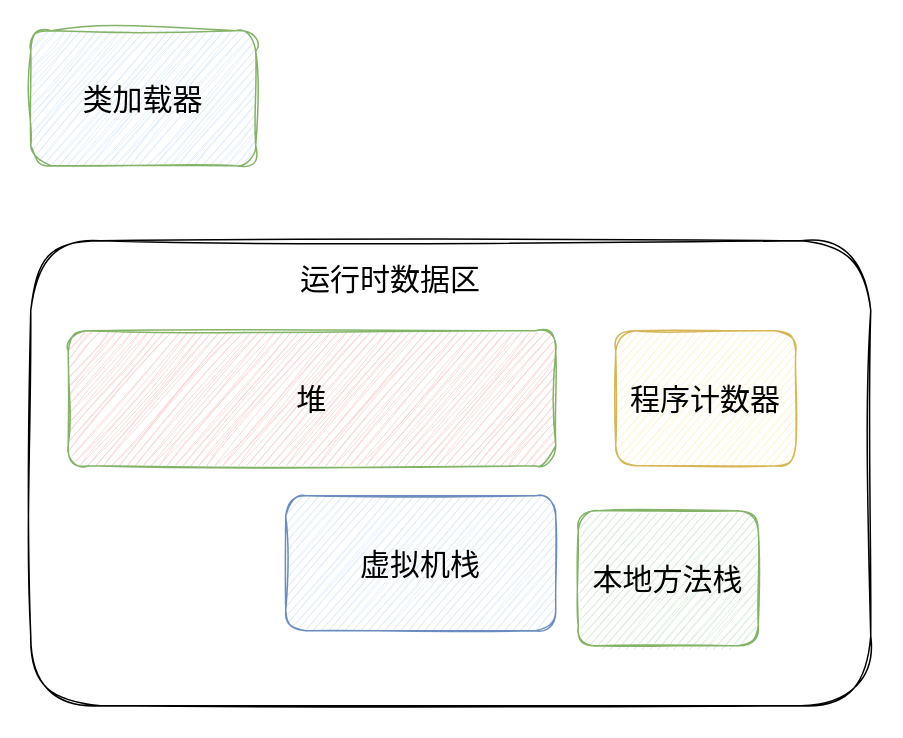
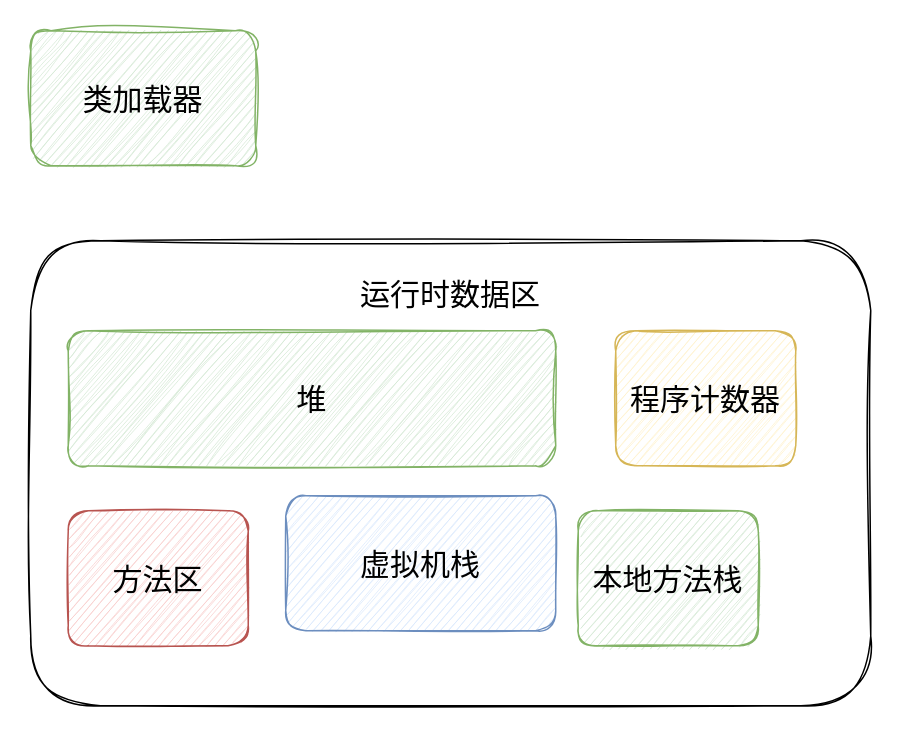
  <mxCell id="0" />
  <mxCell id="1" parent="0" />
- <mxCell id="2" value="类加载器" style="rounded=1;whiteSpace=wrap;html=1;fillColor=#dae8fc;strokeColor=#82b366;sketch=1;curveFitting=1;jiggle=2;fontSize=20;" vertex="1" parent="1"><mxGeometry x="20" y="20" width="150" height="90" as="geometry" /></mxCell>
+ <mxCell id="2" value="类加载器" style="rounded=1;whiteSpace=wrap;html=1;fillColor=#d5e8d4;strokeColor=#82b366;sketch=1;curveFitting=1;jiggle=2;fontSize=20;" vertex="1" parent="1"><mxGeometry x="20" y="20" width="150" height="90" as="geometry" /></mxCell>
  <mxCell id="3" value="" style="rounded=1;whiteSpace=wrap;html=1;sketch=1;curveFitting=1;jiggle=2;fontSize=20;" vertex="1" parent="1"><mxGeometry x="20" y="160" width="560" height="310" as="geometry" /></mxCell>
- <mxCell id="4" value="运行时数据区" style="text;html=1;strokeColor=none;fillColor=none;align=center;verticalAlign=middle;whiteSpace=wrap;rounded=1;fontSize=20;" vertex="1" parent="1"><mxGeometry x="165" y="170" width="190" height="30" as="geometry" /></mxCell>
- <mxCell id="5" value="堆" style="rounded=1;whiteSpace=wrap;html=1;fillColor=#f8cecc;strokeColor=#82b366;sketch=1;curveFitting=1;jiggle=2;fontSize=20;" vertex="1" parent="1"><mxGeometry x="45" y="220" width="325" height="90" as="geometry" /></mxCell>
+ <mxCell id="4" value="运行时数据区" style="text;html=1;strokeColor=none;fillColor=none;align=center;verticalAlign=middle;whiteSpace=wrap;rounded=1;fontSize=20;" vertex="1" parent="1"><mxGeometry x="205" y="180" width="190" height="30" as="geometry" /></mxCell>
+ <mxCell id="5" value="堆" style="rounded=1;whiteSpace=wrap;html=1;fillColor=#d5e8d4;strokeColor=#82b366;sketch=1;curveFitting=1;jiggle=2;fontSize=20;" vertex="1" parent="1"><mxGeometry x="45" y="220" width="325" height="90" as="geometry" /></mxCell>
  <mxCell id="6" value="程序计数器" style="rounded=1;whiteSpace=wrap;html=1;sketch=1;fontSize=20;fillColor=#fff2cc;strokeColor=#d6b656;" vertex="1" parent="1"><mxGeometry x="410" y="220" width="120" height="90" as="geometry" /></mxCell>
+ <mxCell id="7" value="方法区" style="rounded=1;whiteSpace=wrap;html=1;sketch=1;fontSize=20;fillColor=#f8cecc;strokeColor=#b85450;" vertex="1" parent="1"><mxGeometry x="45" y="340" width="120" height="90" as="geometry" /></mxCell>
  <mxCell id="8" value="虚拟机栈" style="rounded=1;whiteSpace=wrap;html=1;sketch=1;fontSize=20;fillColor=#dae8fc;strokeColor=#6c8ebf;" vertex="1" parent="1"><mxGeometry x="190" y="330" width="180" height="90" as="geometry" /></mxCell>
  <mxCell id="9" value="本地方法栈" style="rounded=1;whiteSpace=wrap;html=1;sketch=1;fontSize=20;fillColor=#d5e8d4;strokeColor=#82b366;shadow=0;glass=0;" vertex="1" parent="1"><mxGeometry x="385" y="340" width="120" height="90" as="geometry" /></mxCell>
